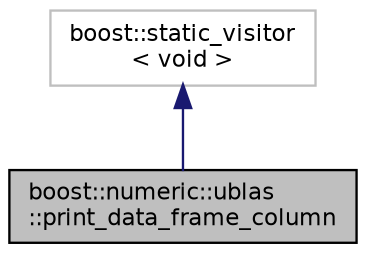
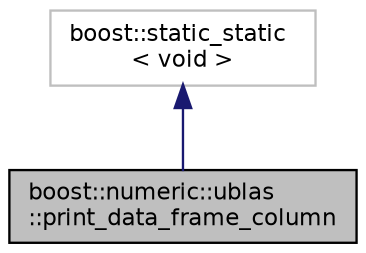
  digraph {
    node [fontname=Helvetica fontsize=10 shape=record style=filled]
    n1 [color=black fillcolor=grey75 fontcolor=black height=0.2 label="boost::numeric::ublas\l::print_data_frame_column" width=0.4]
-   n2 [color=grey75 fillcolor=white height=0.2 label="boost::static_visitor\l\< void \>" width=0.4]
+   n2 [color=grey75 fillcolor=white height=0.2 label="boost::static_static\l\< void \>" width=0.4]
    n2 -> n1 [color=midnightblue dir=back fontname=Helvetica fontsize=10 labelfontname=Helvetica labelfontsize=10 style=solid]
  }
